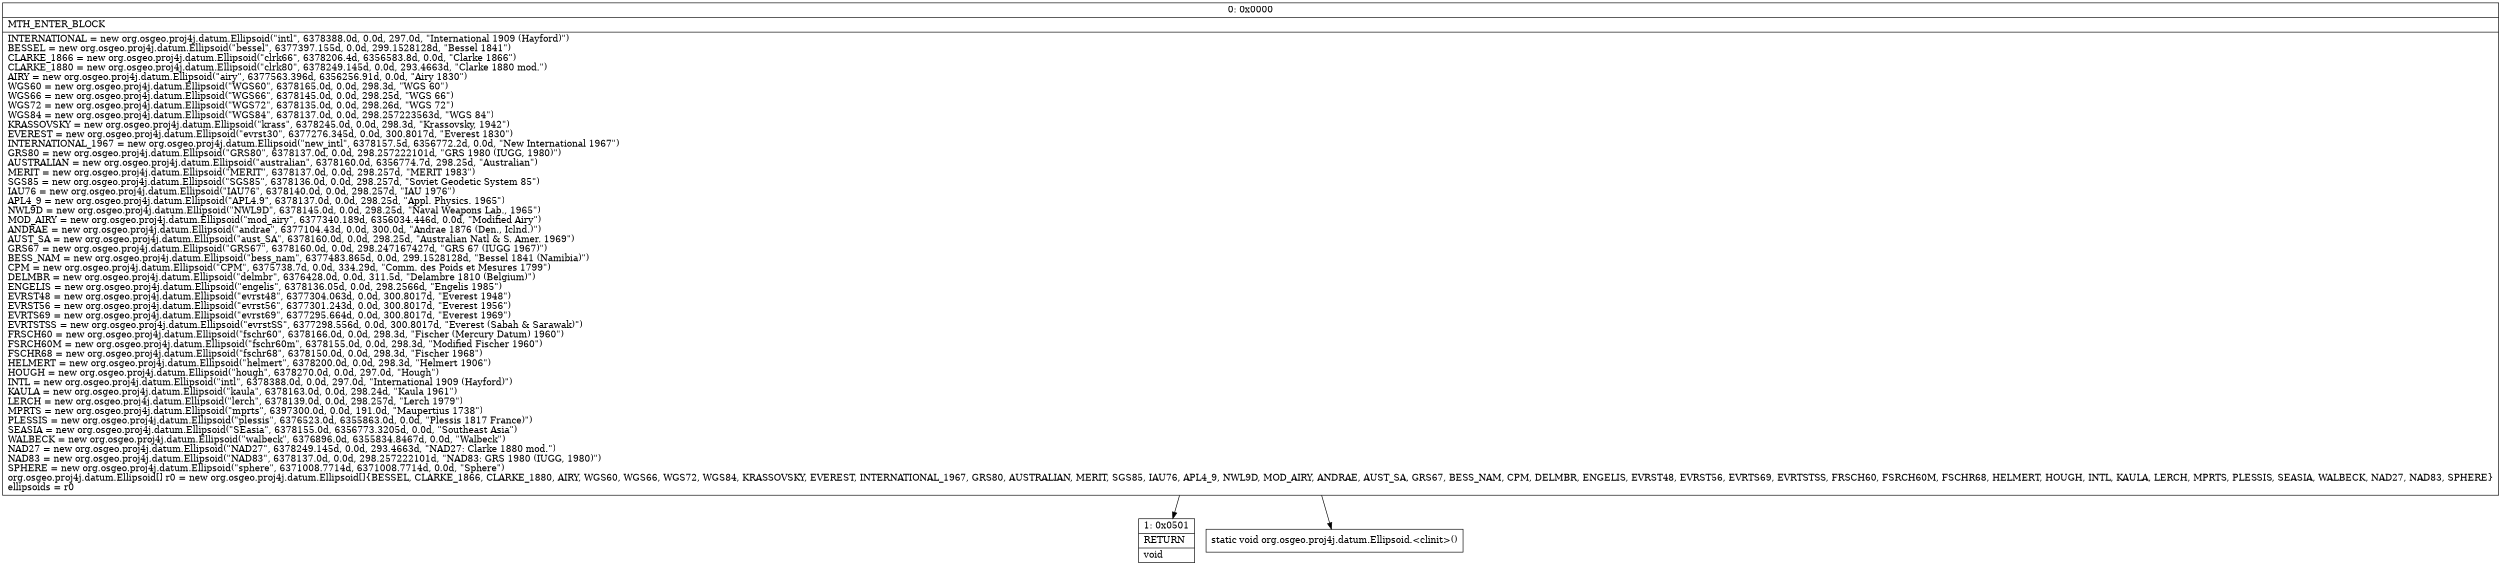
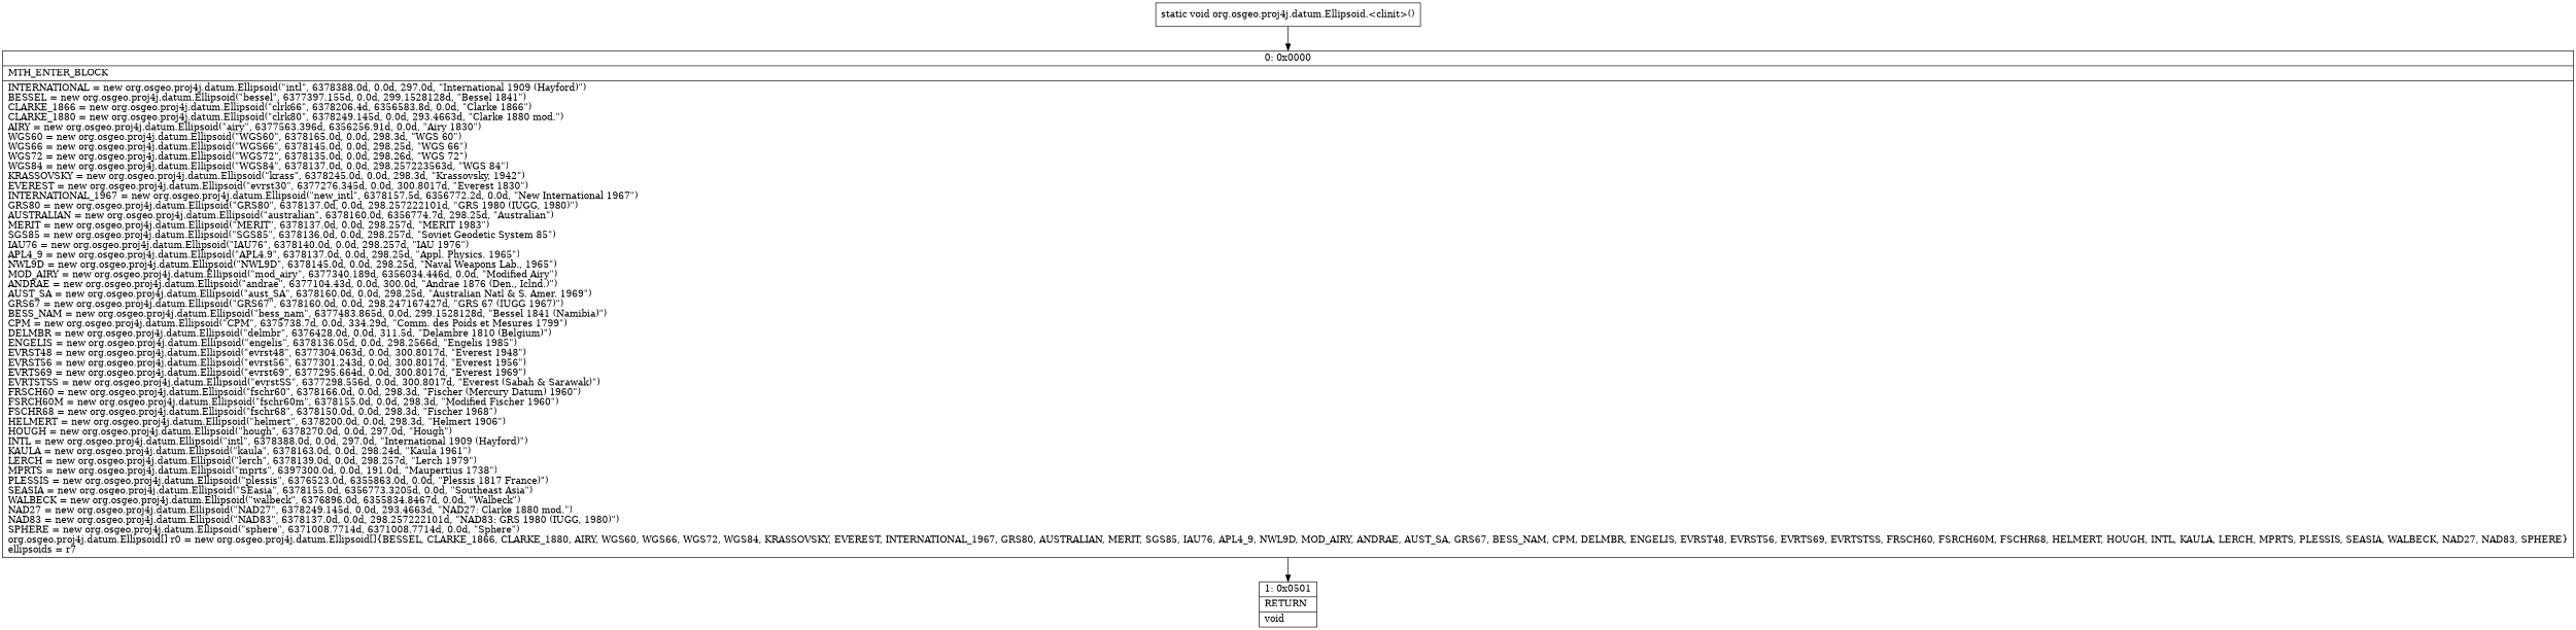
  digraph {
    node [shape=record]
-   n1 [label="{0\:\ 0x0000|MTH_ENTER_BLOCK\l|INTERNATIONAL = new org.osgeo.proj4j.datum.Ellipsoid(\"intl\", 6378388.0d, 0.0d, 297.0d, \"International 1909 (Hayford)\")\lBESSEL = new org.osgeo.proj4j.datum.Ellipsoid(\"bessel\", 6377397.155d, 0.0d, 299.1528128d, \"Bessel 1841\")\lCLARKE_1866 = new org.osgeo.proj4j.datum.Ellipsoid(\"clrk66\", 6378206.4d, 6356583.8d, 0.0d, \"Clarke 1866\")\lCLARKE_1880 = new org.osgeo.proj4j.datum.Ellipsoid(\"clrk80\", 6378249.145d, 0.0d, 293.4663d, \"Clarke 1880 mod.\")\lAIRY = new org.osgeo.proj4j.datum.Ellipsoid(\"airy\", 6377563.396d, 6356256.91d, 0.0d, \"Airy 1830\")\lWGS60 = new org.osgeo.proj4j.datum.Ellipsoid(\"WGS60\", 6378165.0d, 0.0d, 298.3d, \"WGS 60\")\lWGS66 = new org.osgeo.proj4j.datum.Ellipsoid(\"WGS66\", 6378145.0d, 0.0d, 298.25d, \"WGS 66\")\lWGS72 = new org.osgeo.proj4j.datum.Ellipsoid(\"WGS72\", 6378135.0d, 0.0d, 298.26d, \"WGS 72\")\lWGS84 = new org.osgeo.proj4j.datum.Ellipsoid(\"WGS84\", 6378137.0d, 0.0d, 298.257223563d, \"WGS 84\")\lKRASSOVSKY = new org.osgeo.proj4j.datum.Ellipsoid(\"krass\", 6378245.0d, 0.0d, 298.3d, \"Krassovsky, 1942\")\lEVEREST = new org.osgeo.proj4j.datum.Ellipsoid(\"evrst30\", 6377276.345d, 0.0d, 300.8017d, \"Everest 1830\")\lINTERNATIONAL_1967 = new org.osgeo.proj4j.datum.Ellipsoid(\"new_intl\", 6378157.5d, 6356772.2d, 0.0d, \"New International 1967\")\lGRS80 = new org.osgeo.proj4j.datum.Ellipsoid(\"GRS80\", 6378137.0d, 0.0d, 298.257222101d, \"GRS 1980 (IUGG, 1980)\")\lAUSTRALIAN = new org.osgeo.proj4j.datum.Ellipsoid(\"australian\", 6378160.0d, 6356774.7d, 298.25d, \"Australian\")\lMERIT = new org.osgeo.proj4j.datum.Ellipsoid(\"MERIT\", 6378137.0d, 0.0d, 298.257d, \"MERIT 1983\")\lSGS85 = new org.osgeo.proj4j.datum.Ellipsoid(\"SGS85\", 6378136.0d, 0.0d, 298.257d, \"Soviet Geodetic System 85\")\lIAU76 = new org.osgeo.proj4j.datum.Ellipsoid(\"IAU76\", 6378140.0d, 0.0d, 298.257d, \"IAU 1976\")\lAPL4_9 = new org.osgeo.proj4j.datum.Ellipsoid(\"APL4.9\", 6378137.0d, 0.0d, 298.25d, \"Appl. Physics. 1965\")\lNWL9D = new org.osgeo.proj4j.datum.Ellipsoid(\"NWL9D\", 6378145.0d, 0.0d, 298.25d, \"Naval Weapons Lab., 1965\")\lMOD_AIRY = new org.osgeo.proj4j.datum.Ellipsoid(\"mod_airy\", 6377340.189d, 6356034.446d, 0.0d, \"Modified Airy\")\lANDRAE = new org.osgeo.proj4j.datum.Ellipsoid(\"andrae\", 6377104.43d, 0.0d, 300.0d, \"Andrae 1876 (Den., Iclnd.)\")\lAUST_SA = new org.osgeo.proj4j.datum.Ellipsoid(\"aust_SA\", 6378160.0d, 0.0d, 298.25d, \"Australian Natl & S. Amer. 1969\")\lGRS67 = new org.osgeo.proj4j.datum.Ellipsoid(\"GRS67\", 6378160.0d, 0.0d, 298.247167427d, \"GRS 67 (IUGG 1967)\")\lBESS_NAM = new org.osgeo.proj4j.datum.Ellipsoid(\"bess_nam\", 6377483.865d, 0.0d, 299.1528128d, \"Bessel 1841 (Namibia)\")\lCPM = new org.osgeo.proj4j.datum.Ellipsoid(\"CPM\", 6375738.7d, 0.0d, 334.29d, \"Comm. des Poids et Mesures 1799\")\lDELMBR = new org.osgeo.proj4j.datum.Ellipsoid(\"delmbr\", 6376428.0d, 0.0d, 311.5d, \"Delambre 1810 (Belgium)\")\lENGELIS = new org.osgeo.proj4j.datum.Ellipsoid(\"engelis\", 6378136.05d, 0.0d, 298.2566d, \"Engelis 1985\")\lEVRST48 = new org.osgeo.proj4j.datum.Ellipsoid(\"evrst48\", 6377304.063d, 0.0d, 300.8017d, \"Everest 1948\")\lEVRST56 = new org.osgeo.proj4j.datum.Ellipsoid(\"evrst56\", 6377301.243d, 0.0d, 300.8017d, \"Everest 1956\")\lEVRTS69 = new org.osgeo.proj4j.datum.Ellipsoid(\"evrst69\", 6377295.664d, 0.0d, 300.8017d, \"Everest 1969\")\lEVRTSTSS = new org.osgeo.proj4j.datum.Ellipsoid(\"evrstSS\", 6377298.556d, 0.0d, 300.8017d, \"Everest (Sabah & Sarawak)\")\lFRSCH60 = new org.osgeo.proj4j.datum.Ellipsoid(\"fschr60\", 6378166.0d, 0.0d, 298.3d, \"Fischer (Mercury Datum) 1960\")\lFSRCH60M = new org.osgeo.proj4j.datum.Ellipsoid(\"fschr60m\", 6378155.0d, 0.0d, 298.3d, \"Modified Fischer 1960\")\lFSCHR68 = new org.osgeo.proj4j.datum.Ellipsoid(\"fschr68\", 6378150.0d, 0.0d, 298.3d, \"Fischer 1968\")\lHELMERT = new org.osgeo.proj4j.datum.Ellipsoid(\"helmert\", 6378200.0d, 0.0d, 298.3d, \"Helmert 1906\")\lHOUGH = new org.osgeo.proj4j.datum.Ellipsoid(\"hough\", 6378270.0d, 0.0d, 297.0d, \"Hough\")\lINTL = new org.osgeo.proj4j.datum.Ellipsoid(\"intl\", 6378388.0d, 0.0d, 297.0d, \"International 1909 (Hayford)\")\lKAULA = new org.osgeo.proj4j.datum.Ellipsoid(\"kaula\", 6378163.0d, 0.0d, 298.24d, \"Kaula 1961\")\lLERCH = new org.osgeo.proj4j.datum.Ellipsoid(\"lerch\", 6378139.0d, 0.0d, 298.257d, \"Lerch 1979\")\lMPRTS = new org.osgeo.proj4j.datum.Ellipsoid(\"mprts\", 6397300.0d, 0.0d, 191.0d, \"Maupertius 1738\")\lPLESSIS = new org.osgeo.proj4j.datum.Ellipsoid(\"plessis\", 6376523.0d, 6355863.0d, 0.0d, \"Plessis 1817 France)\")\lSEASIA = new org.osgeo.proj4j.datum.Ellipsoid(\"SEasia\", 6378155.0d, 6356773.3205d, 0.0d, \"Southeast Asia\")\lWALBECK = new org.osgeo.proj4j.datum.Ellipsoid(\"walbeck\", 6376896.0d, 6355834.8467d, 0.0d, \"Walbeck\")\lNAD27 = new org.osgeo.proj4j.datum.Ellipsoid(\"NAD27\", 6378249.145d, 0.0d, 293.4663d, \"NAD27: Clarke 1880 mod.\")\lNAD83 = new org.osgeo.proj4j.datum.Ellipsoid(\"NAD83\", 6378137.0d, 0.0d, 298.257222101d, \"NAD83: GRS 1980 (IUGG, 1980)\")\lSPHERE = new org.osgeo.proj4j.datum.Ellipsoid(\"sphere\", 6371008.7714d, 6371008.7714d, 0.0d, \"Sphere\")\lorg.osgeo.proj4j.datum.Ellipsoid[] r0 = new org.osgeo.proj4j.datum.Ellipsoid[]\{BESSEL, CLARKE_1866, CLARKE_1880, AIRY, WGS60, WGS66, WGS72, WGS84, KRASSOVSKY, EVEREST, INTERNATIONAL_1967, GRS80, AUSTRALIAN, MERIT, SGS85, IAU76, APL4_9, NWL9D, MOD_AIRY, ANDRAE, AUST_SA, GRS67, BESS_NAM, CPM, DELMBR, ENGELIS, EVRST48, EVRST56, EVRTS69, EVRTSTSS, FRSCH60, FSRCH60M, FSCHR68, HELMERT, HOUGH, INTL, KAULA, LERCH, MPRTS, PLESSIS, SEASIA, WALBECK, NAD27, NAD83, SPHERE\}\lellipsoids = r0\l}"]
+   n1 [label="{0\:\ 0x0000|MTH_ENTER_BLOCK\l|INTERNATIONAL = new org.osgeo.proj4j.datum.Ellipsoid(\"intl\", 6378388.0d, 0.0d, 297.0d, \"International 1909 (Hayford)\")\lBESSEL = new org.osgeo.proj4j.datum.Ellipsoid(\"bessel\", 6377397.155d, 0.0d, 299.1528128d, \"Bessel 1841\")\lCLARKE_1866 = new org.osgeo.proj4j.datum.Ellipsoid(\"clrk66\", 6378206.4d, 6356583.8d, 0.0d, \"Clarke 1866\")\lCLARKE_1880 = new org.osgeo.proj4j.datum.Ellipsoid(\"clrk80\", 6378249.145d, 0.0d, 293.4663d, \"Clarke 1880 mod.\")\lAIRY = new org.osgeo.proj4j.datum.Ellipsoid(\"airy\", 6377563.396d, 6356256.91d, 0.0d, \"Airy 1830\")\lWGS60 = new org.osgeo.proj4j.datum.Ellipsoid(\"WGS60\", 6378165.0d, 0.0d, 298.3d, \"WGS 60\")\lWGS66 = new org.osgeo.proj4j.datum.Ellipsoid(\"WGS66\", 6378145.0d, 0.0d, 298.25d, \"WGS 66\")\lWGS72 = new org.osgeo.proj4j.datum.Ellipsoid(\"WGS72\", 6378135.0d, 0.0d, 298.26d, \"WGS 72\")\lWGS84 = new org.osgeo.proj4j.datum.Ellipsoid(\"WGS84\", 6378137.0d, 0.0d, 298.257223563d, \"WGS 84\")\lKRASSOVSKY = new org.osgeo.proj4j.datum.Ellipsoid(\"krass\", 6378245.0d, 0.0d, 298.3d, \"Krassovsky, 1942\")\lEVEREST = new org.osgeo.proj4j.datum.Ellipsoid(\"evrst30\", 6377276.345d, 0.0d, 300.8017d, \"Everest 1830\")\lINTERNATIONAL_1967 = new org.osgeo.proj4j.datum.Ellipsoid(\"new_intl\", 6378157.5d, 6356772.2d, 0.0d, \"New International 1967\")\lGRS80 = new org.osgeo.proj4j.datum.Ellipsoid(\"GRS80\", 6378137.0d, 0.0d, 298.257222101d, \"GRS 1980 (IUGG, 1980)\")\lAUSTRALIAN = new org.osgeo.proj4j.datum.Ellipsoid(\"australian\", 6378160.0d, 6356774.7d, 298.25d, \"Australian\")\lMERIT = new org.osgeo.proj4j.datum.Ellipsoid(\"MERIT\", 6378137.0d, 0.0d, 298.257d, \"MERIT 1983\")\lSGS85 = new org.osgeo.proj4j.datum.Ellipsoid(\"SGS85\", 6378136.0d, 0.0d, 298.257d, \"Soviet Geodetic System 85\")\lIAU76 = new org.osgeo.proj4j.datum.Ellipsoid(\"IAU76\", 6378140.0d, 0.0d, 298.257d, \"IAU 1976\")\lAPL4_9 = new org.osgeo.proj4j.datum.Ellipsoid(\"APL4.9\", 6378137.0d, 0.0d, 298.25d, \"Appl. Physics. 1965\")\lNWL9D = new org.osgeo.proj4j.datum.Ellipsoid(\"NWL9D\", 6378145.0d, 0.0d, 298.25d, \"Naval Weapons Lab., 1965\")\lMOD_AIRY = new org.osgeo.proj4j.datum.Ellipsoid(\"mod_airy\", 6377340.189d, 6356034.446d, 0.0d, \"Modified Airy\")\lANDRAE = new org.osgeo.proj4j.datum.Ellipsoid(\"andrae\", 6377104.43d, 0.0d, 300.0d, \"Andrae 1876 (Den., Iclnd.)\")\lAUST_SA = new org.osgeo.proj4j.datum.Ellipsoid(\"aust_SA\", 6378160.0d, 0.0d, 298.25d, \"Australian Natl & S. Amer. 1969\")\lGRS67 = new org.osgeo.proj4j.datum.Ellipsoid(\"GRS67\", 6378160.0d, 0.0d, 298.247167427d, \"GRS 67 (IUGG 1967)\")\lBESS_NAM = new org.osgeo.proj4j.datum.Ellipsoid(\"bess_nam\", 6377483.865d, 0.0d, 299.1528128d, \"Bessel 1841 (Namibia)\")\lCPM = new org.osgeo.proj4j.datum.Ellipsoid(\"CPM\", 6375738.7d, 0.0d, 334.29d, \"Comm. des Poids et Mesures 1799\")\lDELMBR = new org.osgeo.proj4j.datum.Ellipsoid(\"delmbr\", 6376428.0d, 0.0d, 311.5d, \"Delambre 1810 (Belgium)\")\lENGELIS = new org.osgeo.proj4j.datum.Ellipsoid(\"engelis\", 6378136.05d, 0.0d, 298.2566d, \"Engelis 1985\")\lEVRST48 = new org.osgeo.proj4j.datum.Ellipsoid(\"evrst48\", 6377304.063d, 0.0d, 300.8017d, \"Everest 1948\")\lEVRST56 = new org.osgeo.proj4j.datum.Ellipsoid(\"evrst56\", 6377301.243d, 0.0d, 300.8017d, \"Everest 1956\")\lEVRTS69 = new org.osgeo.proj4j.datum.Ellipsoid(\"evrst69\", 6377295.664d, 0.0d, 300.8017d, \"Everest 1969\")\lEVRTSTSS = new org.osgeo.proj4j.datum.Ellipsoid(\"evrstSS\", 6377298.556d, 0.0d, 300.8017d, \"Everest (Sabah & Sarawak)\")\lFRSCH60 = new org.osgeo.proj4j.datum.Ellipsoid(\"fschr60\", 6378166.0d, 0.0d, 298.3d, \"Fischer (Mercury Datum) 1960\")\lFSRCH60M = new org.osgeo.proj4j.datum.Ellipsoid(\"fschr60m\", 6378155.0d, 0.0d, 298.3d, \"Modified Fischer 1960\")\lFSCHR68 = new org.osgeo.proj4j.datum.Ellipsoid(\"fschr68\", 6378150.0d, 0.0d, 298.3d, \"Fischer 1968\")\lHELMERT = new org.osgeo.proj4j.datum.Ellipsoid(\"helmert\", 6378200.0d, 0.0d, 298.3d, \"Helmert 1906\")\lHOUGH = new org.osgeo.proj4j.datum.Ellipsoid(\"hough\", 6378270.0d, 0.0d, 297.0d, \"Hough\")\lINTL = new org.osgeo.proj4j.datum.Ellipsoid(\"intl\", 6378388.0d, 0.0d, 297.0d, \"International 1909 (Hayford)\")\lKAULA = new org.osgeo.proj4j.datum.Ellipsoid(\"kaula\", 6378163.0d, 0.0d, 298.24d, \"Kaula 1961\")\lLERCH = new org.osgeo.proj4j.datum.Ellipsoid(\"lerch\", 6378139.0d, 0.0d, 298.257d, \"Lerch 1979\")\lMPRTS = new org.osgeo.proj4j.datum.Ellipsoid(\"mprts\", 6397300.0d, 0.0d, 191.0d, \"Maupertius 1738\")\lPLESSIS = new org.osgeo.proj4j.datum.Ellipsoid(\"plessis\", 6376523.0d, 6355863.0d, 0.0d, \"Plessis 1817 France)\")\lSEASIA = new org.osgeo.proj4j.datum.Ellipsoid(\"SEasia\", 6378155.0d, 6356773.3205d, 0.0d, \"Southeast Asia\")\lWALBECK = new org.osgeo.proj4j.datum.Ellipsoid(\"walbeck\", 6376896.0d, 6355834.8467d, 0.0d, \"Walbeck\")\lNAD27 = new org.osgeo.proj4j.datum.Ellipsoid(\"NAD27\", 6378249.145d, 0.0d, 293.4663d, \"NAD27: Clarke 1880 mod.\")\lNAD83 = new org.osgeo.proj4j.datum.Ellipsoid(\"NAD83\", 6378137.0d, 0.0d, 298.257222101d, \"NAD83: GRS 1980 (IUGG, 1980)\")\lSPHERE = new org.osgeo.proj4j.datum.Ellipsoid(\"sphere\", 6371008.7714d, 6371008.7714d, 0.0d, \"Sphere\")\lorg.osgeo.proj4j.datum.Ellipsoid[] r0 = new org.osgeo.proj4j.datum.Ellipsoid[]\{BESSEL, CLARKE_1866, CLARKE_1880, AIRY, WGS60, WGS66, WGS72, WGS84, KRASSOVSKY, EVEREST, INTERNATIONAL_1967, GRS80, AUSTRALIAN, MERIT, SGS85, IAU76, APL4_9, NWL9D, MOD_AIRY, ANDRAE, AUST_SA, GRS67, BESS_NAM, CPM, DELMBR, ENGELIS, EVRST48, EVRST56, EVRTS69, EVRTSTSS, FRSCH60, FSRCH60M, FSCHR68, HELMERT, HOUGH, INTL, KAULA, LERCH, MPRTS, PLESSIS, SEASIA, WALBECK, NAD27, NAD83, SPHERE\}\lellipsoids = r7\l}"]
    n2 [label="{1\:\ 0x0501|RETURN\l|void\l}"]
    n3 [label="{static void org.osgeo.proj4j.datum.Ellipsoid.\<clinit\>() }"]
    n1 -> n2
-   n1 -> n3
+   n3 -> n1
  }
